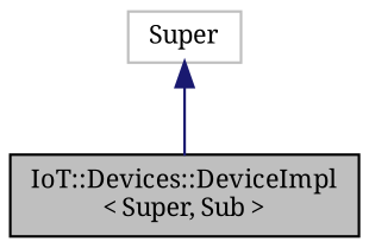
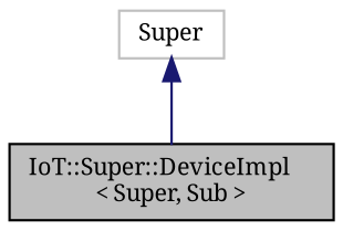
  digraph {
    fontname="Noto Serif"
    node [fontname="Noto Serif" fontsize=10 shape=record style=filled]
-   n1 [color=black fillcolor=grey75 fontcolor=black height=0.2 label="IoT::Devices::DeviceImpl\l\< Super, Sub \>" width=0.4]
+   n1 [color=black fillcolor=grey75 fontcolor=black height=0.2 label="IoT::Super::DeviceImpl\l\< Super, Sub \>" width=0.4]
    n2 [color=grey75 fillcolor=white height=0.2 label=Super width=0.4]
    n2 -> n1 [color=midnightblue dir=back fontname="Noto Serif" fontsize=10 labelfontname=Helvetica labelfontsize=10 style=solid]
  }
